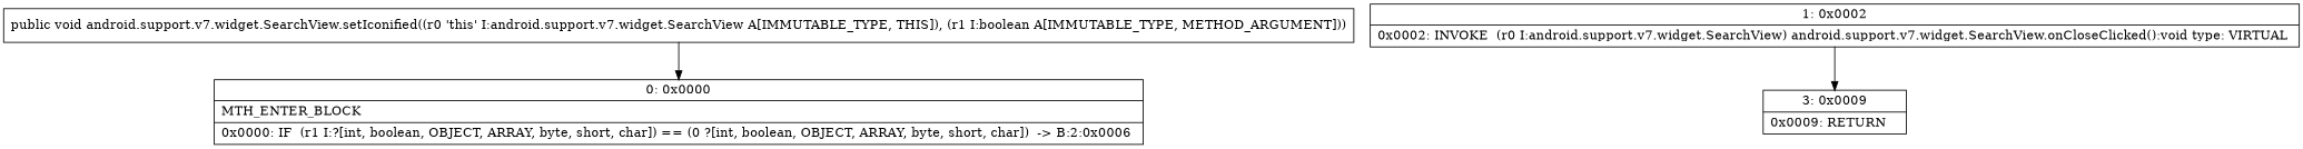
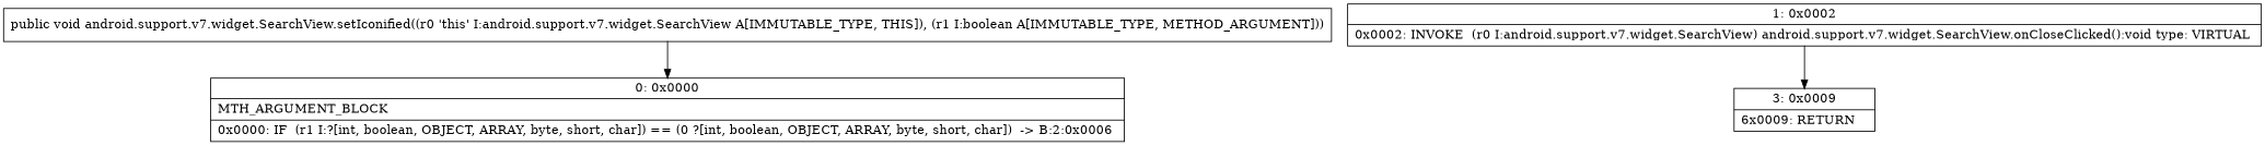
  digraph {
    node [shape=record]
-   n1 [label="{0\:\ 0x0000|MTH_ENTER_BLOCK\l|0x0000: IF  (r1 I:?[int, boolean, OBJECT, ARRAY, byte, short, char]) == (0 ?[int, boolean, OBJECT, ARRAY, byte, short, char])  \-\> B:2:0x0006 \l}"]
+   n1 [label="{0\:\ 0x0000|MTH_ARGUMENT_BLOCK\l|0x0000: IF  (r1 I:?[int, boolean, OBJECT, ARRAY, byte, short, char]) == (0 ?[int, boolean, OBJECT, ARRAY, byte, short, char])  \-\> B:2:0x0006 \l}"]
    n2 [label="{1\:\ 0x0002|0x0002: INVOKE  (r0 I:android.support.v7.widget.SearchView) android.support.v7.widget.SearchView.onCloseClicked():void type: VIRTUAL \l}"]
-   n3 [label="{3\:\ 0x0009|0x0009: RETURN   \l}"]
+   n3 [label="{3\:\ 0x0009|6x0009: RETURN   \l}"]
    n4 [label="{public void android.support.v7.widget.SearchView.setIconified((r0 'this' I:android.support.v7.widget.SearchView A[IMMUTABLE_TYPE, THIS]), (r1 I:boolean A[IMMUTABLE_TYPE, METHOD_ARGUMENT])) }"]
    n2 -> n3
    n4 -> n1
  }
